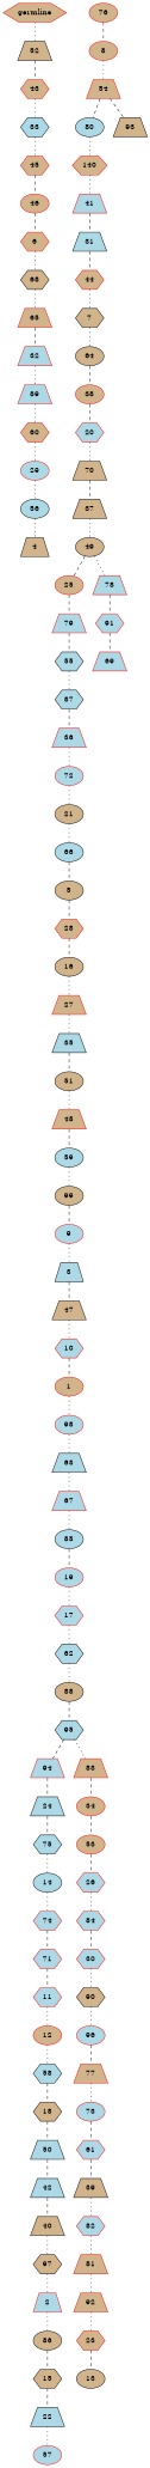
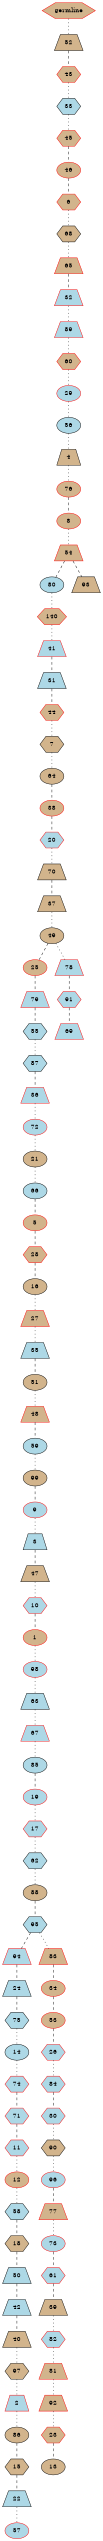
  graph {
    rankdir=UD
    splines=line
    node [color=red fillcolor=lightblue shape=hexagon style=filled]
    edge [style=dotted]
    n1 [fillcolor=tan label=germline]
    n2 [color=black fillcolor=tan label=52 shape=trapezium]
    n3 [fillcolor=tan label=43]
    n4 [color=black label=33]
    n5 [fillcolor=tan label=45]
    n6 [fillcolor=tan label=46 shape=ellipse]
    n7 [fillcolor=tan label=6]
    n8 [color=black fillcolor=tan label=68]
    n9 [fillcolor=tan label=65 shape=trapezium]
    n10 [label=32 shape=trapezium]
    n11 [label=89 shape=trapezium]
    n12 [fillcolor=tan label=60]
    n13 [label=29 shape=ellipse]
    n14 [color=black label=56 shape=ellipse]
    n15 [color=black fillcolor=tan label=4 shape=trapezium]
    n16 [fillcolor=tan label=76 shape=ellipse]
    n17 [fillcolor=tan label=8 shape=ellipse]
    n18 [fillcolor=tan label=54 shape=trapezium]
    n19 [color=black label=80 shape=ellipse]
    n20 [color=black fillcolor=tan label=93 shape=trapezium]
    n21 [fillcolor=tan label=140]
    n22 [label=41 shape=trapezium]
    n23 [color=black label=31 shape=trapezium]
    n24 [fillcolor=tan label=44]
    n25 [color=black fillcolor=tan label=7]
    n26 [color=black fillcolor=tan label=64 shape=ellipse]
    n27 [fillcolor=tan label=38 shape=ellipse]
    n28 [label=20]
    n29 [color=black fillcolor=tan label=70 shape=trapezium]
    n30 [color=black fillcolor=tan label=37 shape=trapezium]
    n31 [color=black fillcolor=tan label=49 shape=ellipse]
    n32 [fillcolor=tan label=25 shape=ellipse]
    n33 [label=78 shape=trapezium]
    n34 [label=79 shape=trapezium]
    n35 [label=91]
    n36 [color=black label=55]
    n37 [color=black label=87]
    n38 [label=36 shape=trapezium]
    n39 [label=72 shape=ellipse]
    n40 [color=black fillcolor=tan label=21 shape=ellipse]
    n41 [color=black label=66 shape=ellipse]
-   n42 [color=black fillcolor=tan label=5 shape=ellipse]
+   n42 [fillcolor=tan label=5 shape=ellipse]
    n43 [fillcolor=tan label=28]
    n44 [color=black fillcolor=tan label=16 shape=ellipse]
    n45 [fillcolor=tan label=27 shape=trapezium]
    n46 [color=black label=35 shape=trapezium]
    n47 [color=black fillcolor=tan label=51 shape=ellipse]
    n48 [fillcolor=tan label=48 shape=trapezium]
    n49 [color=black label=59 shape=ellipse]
    n50 [color=black fillcolor=tan label=99 shape=ellipse]
    n51 [label=9 shape=ellipse]
    n52 [color=black label=3 shape=trapezium]
    n53 [color=black fillcolor=tan label=47 shape=trapezium]
    n54 [label=10]
    n55 [fillcolor=tan label=1 shape=ellipse]
    n56 [label=98 shape=ellipse]
    n57 [color=black label=63 shape=trapezium]
    n58 [label=67 shape=trapezium]
    n59 [color=black label=85 shape=ellipse]
    n60 [label=19 shape=ellipse]
    n61 [label=17]
    n62 [color=black label=62]
    n63 [color=black fillcolor=tan label=88 shape=ellipse]
    n64 [color=black label=95]
    n65 [label=94 shape=trapezium]
    n66 [fillcolor=tan label=83 shape=trapezium]
    n67 [color=black label=24 shape=trapezium]
    n68 [fillcolor=tan label=34 shape=ellipse]
    n69 [color=black label=75]
    n70 [color=black label=14 shape=ellipse]
    n71 [label=74]
    n72 [label=71]
    n73 [label=11]
    n74 [fillcolor=tan label=12 shape=ellipse]
    n75 [color=black label=58]
    n76 [color=black fillcolor=tan label=18]
    n77 [color=black label=50 shape=trapezium]
    n78 [color=black label=42 shape=trapezium]
    n79 [color=black fillcolor=tan label=40 shape=trapezium]
    n80 [color=black fillcolor=tan label=97]
    n81 [label=2 shape=trapezium]
    n82 [color=black fillcolor=tan label=86 shape=ellipse]
    n83 [color=black fillcolor=tan label=15]
    n84 [color=black label=22 shape=trapezium]
    n85 [label=57 shape=ellipse]
    n86 [fillcolor=tan label=53 shape=ellipse]
    n87 [label=26]
    n88 [label=84]
    n89 [label=30]
    n90 [color=black fillcolor=tan label=90]
    n91 [label=96 shape=ellipse]
    n92 [fillcolor=tan label=77 shape=trapezium]
    n93 [label=73 shape=ellipse]
    n94 [label=61]
    n95 [color=black fillcolor=tan label=39 shape=trapezium]
    n96 [label=82]
    n97 [fillcolor=tan label=81 shape=trapezium]
    n98 [fillcolor=tan label=92 shape=trapezium]
    n99 [fillcolor=tan label=23]
    n100 [color=black fillcolor=tan label=13 shape=ellipse]
    n101 [label=69 shape=trapezium]
    n1 -- n2
    n2 -- n3 [style=dashed]
    n3 -- n4
    n4 -- n5
    n5 -- n6 [style=dashed]
    n6 -- n7 [style=dashed]
    n7 -- n8
    n8 -- n9
    n9 -- n10 [style=dashed]
    n10 -- n11
    n11 -- n12
    n12 -- n13
    n13 -- n14
    n14 -- n15
+   n15 -- n16
    n16 -- n17 [style=dashed]
    n17 -- n18
    n18 -- n19 [style=dashed]
    n18 -- n20 [style=dashed]
    n19 -- n21
    n21 -- n22
    n22 -- n23 [style=dashed]
    n23 -- n24 [style=dashed]
    n24 -- n25
    n25 -- n26
    n26 -- n27 [style=dashed]
    n27 -- n28 [style=dashed]
    n28 -- n29
    n29 -- n30 [style=dashed]
    n30 -- n31
    n31 -- n32 [style=dashed]
    n31 -- n33
    n32 -- n34 [style=dashed]
    n33 -- n35 [style=dashed]
    n34 -- n36 [style=dashed]
    n35 -- n101 [style=dashed]
    n36 -- n37
    n37 -- n38 [style=dashed]
    n38 -- n39
    n39 -- n40
    n40 -- n41
    n41 -- n42 [style=dashed]
    n42 -- n43 [style=dashed]
    n43 -- n44 [style=dashed]
    n44 -- n45
    n45 -- n46
    n46 -- n47 [style=dashed]
    n47 -- n48
    n48 -- n49 [style=dashed]
    n49 -- n50
    n50 -- n51 [style=dashed]
    n51 -- n52
    n52 -- n53 [style=dashed]
    n53 -- n54
    n54 -- n55 [style=dashed]
    n55 -- n56
    n56 -- n57
    n57 -- n58
    n58 -- n59
    n59 -- n60 [style=dashed]
    n60 -- n61
    n61 -- n62
    n62 -- n63
    n63 -- n64 [style=dashed]
    n64 -- n65 [style=dashed]
    n64 -- n66
    n65 -- n67 [style=dashed]
    n66 -- n68 [style=dashed]
    n67 -- n69 [style=dashed]
    n68 -- n86 [style=dashed]
    n69 -- n70
    n70 -- n71
    n71 -- n72 [style=dashed]
    n72 -- n73 [style=dashed]
    n73 -- n74
    n74 -- n75
    n75 -- n76 [style=dashed]
    n76 -- n77 [style=dashed]
    n77 -- n78 [style=dashed]
    n78 -- n79 [style=dashed]
    n79 -- n80
    n80 -- n81
    n81 -- n82
    n82 -- n83 [style=dashed]
    n83 -- n84 [style=dashed]
    n84 -- n85
    n86 -- n87 [style=dashed]
    n87 -- n88
    n88 -- n89 [style=dashed]
    n89 -- n90
    n90 -- n91
    n91 -- n92 [style=dashed]
    n92 -- n93
    n93 -- n94 [style=dashed]
    n94 -- n95 [style=dashed]
    n95 -- n96
    n96 -- n97
    n97 -- n98
    n98 -- n99
    n99 -- n100 [style=dashed]
  }
